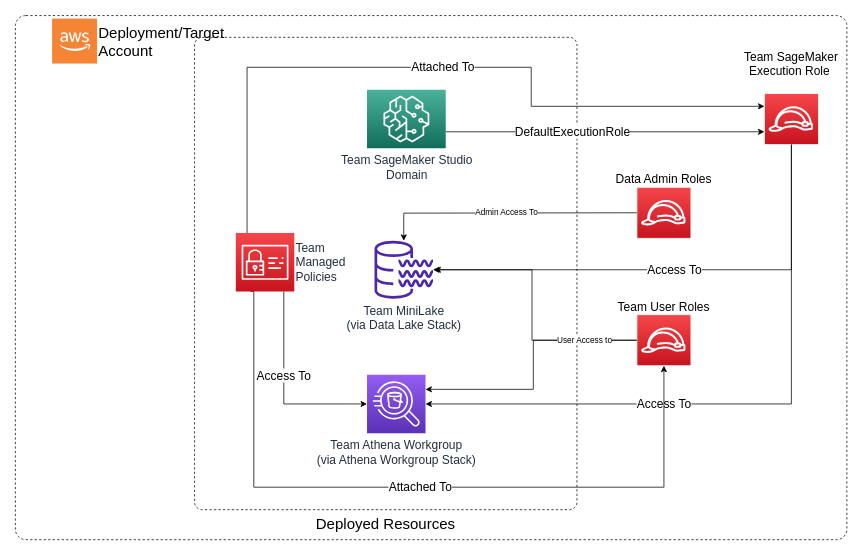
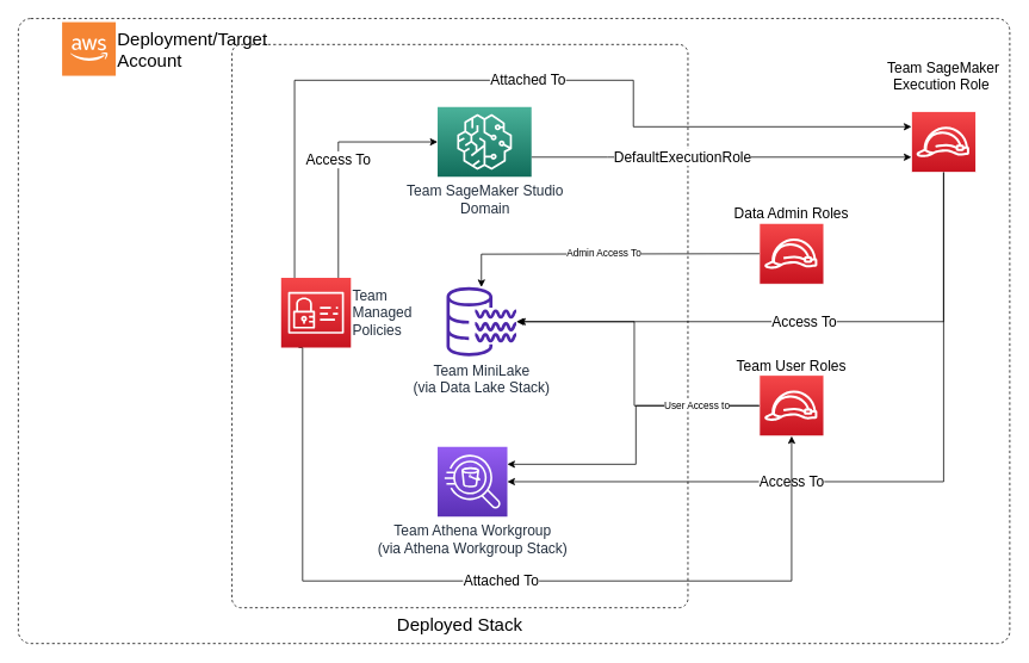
  <mxCell id="0" />
  <mxCell id="1" parent="0" />
  <mxCell id="2" style="edgeStyle=orthogonalEdgeStyle;rounded=0;html=1;entryX=1;entryY=0.25;entryDx=0;entryDy=0;entryPerimeter=0;" parent="1" source="22" target="11" edge="1"><mxGeometry relative="1" as="geometry" /></mxCell>
  <mxCell id="3" value="" style="rounded=1;whiteSpace=wrap;html=1;fontSize=20;fillColor=none;arcSize=2;dashed=1;" parent="1" vertex="1"><mxGeometry x="20" y="20" width="1109" height="699" as="geometry" /></mxCell>
- <mxCell id="4" value="Deployed Resources" style="rounded=1;whiteSpace=wrap;html=1;fontSize=20;fillColor=none;arcSize=2;dashed=1;labelPosition=center;verticalLabelPosition=bottom;align=center;verticalAlign=top;" parent="1" vertex="1"><mxGeometry x="259" y="49" width="510" height="630" as="geometry" /></mxCell>
+ <mxCell id="4" value="Deployed Stack" style="rounded=1;whiteSpace=wrap;html=1;fontSize=20;fillColor=none;arcSize=2;dashed=1;labelPosition=center;verticalLabelPosition=bottom;align=center;verticalAlign=top;" parent="1" vertex="1"><mxGeometry x="259" y="49" width="510" height="630" as="geometry" /></mxCell>
  <mxCell id="5" value="Deployment/Target&lt;br style=&quot;font-size: 20px;&quot;&gt;Account" style="outlineConnect=0;dashed=0;verticalLabelPosition=middle;verticalAlign=middle;align=left;html=1;shape=mxgraph.aws3.cloud_2;fillColor=#F58534;gradientColor=none;labelPosition=right;fontSize=20;" parent="1" vertex="1"><mxGeometry x="69" y="24" width="60" height="60" as="geometry" /></mxCell>
  <mxCell id="6" value="Connected&lt;br&gt;To" style="edgeStyle=none;html=1;entryX=0;entryY=0.5;entryDx=0;entryDy=0;entryPerimeter=0;fontSize=16;" parent="1" edge="1"><mxGeometry relative="1" as="geometry"><mxPoint x="949" y="406" as="targetPoint" /></mxGeometry></mxCell>
  <mxCell id="7" value="Team SageMaker&#10;Execution Role &#10;" style="group;labelPosition=center;verticalLabelPosition=top;align=center;verticalAlign=bottom;fontSize=16;" parent="1" vertex="1" connectable="0"><mxGeometry x="1019" y="124" width="72" height="68" as="geometry" /></mxCell>
  <mxCell id="8" value="" style="rounded=0;whiteSpace=wrap;html=1;verticalAlign=bottom;fillColor=#C7131F;strokeColor=#ffffff;fontColor=#232F3E;sketch=0;gradientColor=#F54749;gradientDirection=north;dashed=0;fontStyle=0;labelPosition=center;verticalLabelPosition=top;align=center;" parent="7" vertex="1"><mxGeometry width="72" height="68" as="geometry" /></mxCell>
  <mxCell id="9" value="" style="sketch=0;outlineConnect=0;dashed=0;verticalLabelPosition=bottom;verticalAlign=top;align=center;html=1;fontSize=12;fontStyle=0;aspect=fixed;pointerEvents=1;shape=mxgraph.aws4.role;" parent="7" vertex="1"><mxGeometry x="5" y="17" width="60.27" height="34" as="geometry" /></mxCell>
  <mxCell id="10" value="Team MiniLake&lt;br style=&quot;font-size: 16px;&quot;&gt;(via Data Lake Stack)" style="sketch=0;outlineConnect=0;fontColor=#232F3E;gradientColor=none;fillColor=#4D27AA;strokeColor=none;dashed=0;verticalLabelPosition=bottom;verticalAlign=top;align=center;html=1;fontSize=16;fontStyle=0;aspect=fixed;pointerEvents=1;shape=mxgraph.aws4.data_lake_resource_icon;" parent="1" vertex="1"><mxGeometry x="499" y="320" width="78" height="78" as="geometry" /></mxCell>
  <mxCell id="11" value="Team Athena Workgroup&lt;br style=&quot;font-size: 16px;&quot;&gt;(via Athena Workgroup Stack)" style="sketch=0;points=[[0,0,0],[0.25,0,0],[0.5,0,0],[0.75,0,0],[1,0,0],[0,1,0],[0.25,1,0],[0.5,1,0],[0.75,1,0],[1,1,0],[0,0.25,0],[0,0.5,0],[0,0.75,0],[1,0.25,0],[1,0.5,0],[1,0.75,0]];outlineConnect=0;fontColor=#232F3E;gradientColor=#945DF2;gradientDirection=north;fillColor=#5A30B5;strokeColor=#ffffff;dashed=0;verticalLabelPosition=bottom;verticalAlign=top;align=center;html=1;fontSize=16;fontStyle=0;aspect=fixed;shape=mxgraph.aws4.resourceIcon;resIcon=mxgraph.aws4.athena;" parent="1" vertex="1"><mxGeometry x="489" y="499" width="78" height="78" as="geometry" /></mxCell>
  <mxCell id="12" value="Access To" style="edgeStyle=orthogonalEdgeStyle;html=1;fontSize=16;rounded=0;exitX=0.5;exitY=1;exitDx=0;exitDy=0;" parent="1" source="8" target="10" edge="1"><mxGeometry relative="1" as="geometry"><mxPoint x="879" y="359" as="sourcePoint" /><Array as="points"><mxPoint x="1055" y="359" /></Array></mxGeometry></mxCell>
  <mxCell id="13" value="Access To" style="edgeStyle=orthogonalEdgeStyle;html=1;fontSize=16;exitX=0.5;exitY=1;exitDx=0;exitDy=0;rounded=0;" parent="1" source="8" target="11" edge="1"><mxGeometry x="0.238" relative="1" as="geometry"><mxPoint x="702" y="352" as="sourcePoint" /><mxPoint x="584.961" y="474.359" as="targetPoint" /><Array as="points"><mxPoint x="1055" y="538" /></Array><mxPoint as="offset" /></mxGeometry></mxCell>
  <mxCell id="14" value="DefaultExecutionRole" style="edgeStyle=orthogonalEdgeStyle;html=1;rounded=0;fontSize=16;entryX=0;entryY=0.75;entryDx=0;entryDy=0;" parent="1" source="15" target="8" edge="1"><mxGeometry x="-0.207" relative="1" as="geometry"><mxPoint x="1009" y="179" as="targetPoint" /><Array as="points"><mxPoint x="679" y="175" /><mxPoint x="679" y="175" /></Array><mxPoint as="offset" /></mxGeometry></mxCell>
  <mxCell id="15" value="Team SageMaker Studio&lt;br&gt;Domain" style="sketch=0;points=[[0,0,0],[0.25,0,0],[0.5,0,0],[0.75,0,0],[1,0,0],[0,1,0],[0.25,1,0],[0.5,1,0],[0.75,1,0],[1,1,0],[0,0.25,0],[0,0.5,0],[0,0.75,0],[1,0.25,0],[1,0.5,0],[1,0.75,0]];outlineConnect=0;fontColor=#232F3E;gradientColor=#4AB29A;gradientDirection=north;fillColor=#116D5B;strokeColor=#ffffff;dashed=0;verticalLabelPosition=bottom;verticalAlign=top;align=center;html=1;fontSize=16;fontStyle=0;aspect=fixed;shape=mxgraph.aws4.resourceIcon;resIcon=mxgraph.aws4.sagemaker;labelPosition=center;" parent="1" vertex="1"><mxGeometry x="489" y="119" width="105" height="78" as="geometry" /></mxCell>
  <mxCell id="16" value="Data Admin Roles" style="group;labelPosition=center;verticalLabelPosition=top;align=center;verticalAlign=bottom;fontSize=16;" parent="1" vertex="1" connectable="0"><mxGeometry x="849" y="249" width="72" height="68" as="geometry" /></mxCell>
  <mxCell id="17" value="" style="rounded=0;whiteSpace=wrap;html=1;verticalAlign=bottom;fillColor=#C7131F;strokeColor=#ffffff;fontColor=#232F3E;sketch=0;gradientColor=#F54749;gradientDirection=north;dashed=0;fontStyle=0;labelPosition=center;verticalLabelPosition=top;align=center;" parent="16" vertex="1"><mxGeometry width="72" height="68" as="geometry" /></mxCell>
  <mxCell id="18" value="" style="sketch=0;outlineConnect=0;dashed=0;verticalLabelPosition=bottom;verticalAlign=top;align=center;html=1;fontSize=12;fontStyle=0;aspect=fixed;pointerEvents=1;shape=mxgraph.aws4.role;" parent="16" vertex="1"><mxGeometry x="5" y="17" width="60.27" height="34" as="geometry" /></mxCell>
  <mxCell id="19" value="Admin Access To" style="edgeStyle=orthogonalEdgeStyle;rounded=0;html=1;" parent="1" target="10" edge="1"><mxGeometry relative="1" as="geometry"><mxPoint x="849" y="283" as="sourcePoint" /></mxGeometry></mxCell>
  <mxCell id="20" value="Team User Roles" style="group;labelPosition=center;verticalLabelPosition=top;align=center;verticalAlign=bottom;fontSize=16;" parent="1" vertex="1" connectable="0"><mxGeometry x="849" y="419" width="72" height="68" as="geometry" /></mxCell>
  <mxCell id="21" value="" style="rounded=0;whiteSpace=wrap;html=1;verticalAlign=bottom;fillColor=#C7131F;strokeColor=#ffffff;fontColor=#232F3E;sketch=0;gradientColor=#F54749;gradientDirection=north;dashed=0;fontStyle=0;labelPosition=center;verticalLabelPosition=top;align=center;" parent="20" vertex="1"><mxGeometry width="72" height="68" as="geometry" /></mxCell>
  <mxCell id="22" value="" style="sketch=0;outlineConnect=0;dashed=0;verticalLabelPosition=bottom;verticalAlign=top;align=center;html=1;fontSize=12;fontStyle=0;aspect=fixed;pointerEvents=1;shape=mxgraph.aws4.role;" parent="20" vertex="1"><mxGeometry x="5" y="17" width="60.27" height="34" as="geometry" /></mxCell>
  <mxCell id="23" value="User Access to" style="edgeStyle=orthogonalEdgeStyle;rounded=0;html=1;exitX=0;exitY=0.5;exitDx=0;exitDy=0;" parent="1" source="21" edge="1"><mxGeometry x="-0.615" relative="1" as="geometry"><mxPoint x="579" y="359" as="targetPoint" /><Array as="points"><mxPoint x="709" y="453" /><mxPoint x="709" y="359" /></Array><mxPoint as="offset" /></mxGeometry></mxCell>
- <mxCell id="25" value="Access To" style="edgeStyle=orthogonalEdgeStyle;rounded=0;html=1;entryX=0;entryY=0.5;entryDx=0;entryDy=0;entryPerimeter=0;fontSize=16;" edge="1" parent="1" source="28" target="11"><mxGeometry x="-0.139" relative="1" as="geometry"><Array as="points"><mxPoint x="378" y="538" /></Array><mxPoint as="offset" /></mxGeometry></mxCell>
+ <mxCell id="24" value="Access To" style="edgeStyle=orthogonalEdgeStyle;html=1;entryX=0;entryY=0.5;entryDx=0;entryDy=0;entryPerimeter=0;rounded=0;fontSize=16;" edge="1" parent="1" source="28" target="15"><mxGeometry relative="1" as="geometry"><Array as="points"><mxPoint x="378" y="158" /></Array></mxGeometry></mxCell>
  <mxCell id="26" value="Attached To" style="edgeStyle=orthogonalEdgeStyle;rounded=0;html=1;entryX=0;entryY=0.25;entryDx=0;entryDy=0;fontSize=16;" edge="1" parent="1" source="28" target="8"><mxGeometry relative="1" as="geometry"><Array as="points"><mxPoint x="329" y="89" /><mxPoint x="708" y="89" /><mxPoint x="708" y="141" /></Array></mxGeometry></mxCell>
  <mxCell id="27" value="Attached To" style="edgeStyle=orthogonalEdgeStyle;rounded=0;html=1;entryX=0.5;entryY=1;entryDx=0;entryDy=0;fontSize=16;exitX=0.25;exitY=1;exitDx=0;exitDy=0;exitPerimeter=0;" edge="1" parent="1" source="28" target="21"><mxGeometry relative="1" as="geometry"><Array as="points"><mxPoint x="338" y="649" /><mxPoint x="885" y="649" /></Array></mxGeometry></mxCell>
  <mxCell id="28" value="Team&lt;br style=&quot;font-size: 16px;&quot;&gt;Managed&lt;br style=&quot;font-size: 16px;&quot;&gt;Policies" style="sketch=0;points=[[0,0,0],[0.25,0,0],[0.5,0,0],[0.75,0,0],[1,0,0],[0,1,0],[0.25,1,0],[0.5,1,0],[0.75,1,0],[1,1,0],[0,0.25,0],[0,0.5,0],[0,0.75,0],[1,0.25,0],[1,0.5,0],[1,0.75,0]];outlineConnect=0;fontColor=#232F3E;gradientColor=#F54749;gradientDirection=north;fillColor=#C7131F;strokeColor=#ffffff;dashed=0;verticalLabelPosition=middle;verticalAlign=middle;align=left;html=1;fontSize=16;fontStyle=0;aspect=fixed;shape=mxgraph.aws4.resourceIcon;resIcon=mxgraph.aws4.identity_and_access_management;labelPosition=right;" vertex="1" parent="1"><mxGeometry x="314" y="310" width="78" height="78" as="geometry" /></mxCell>
